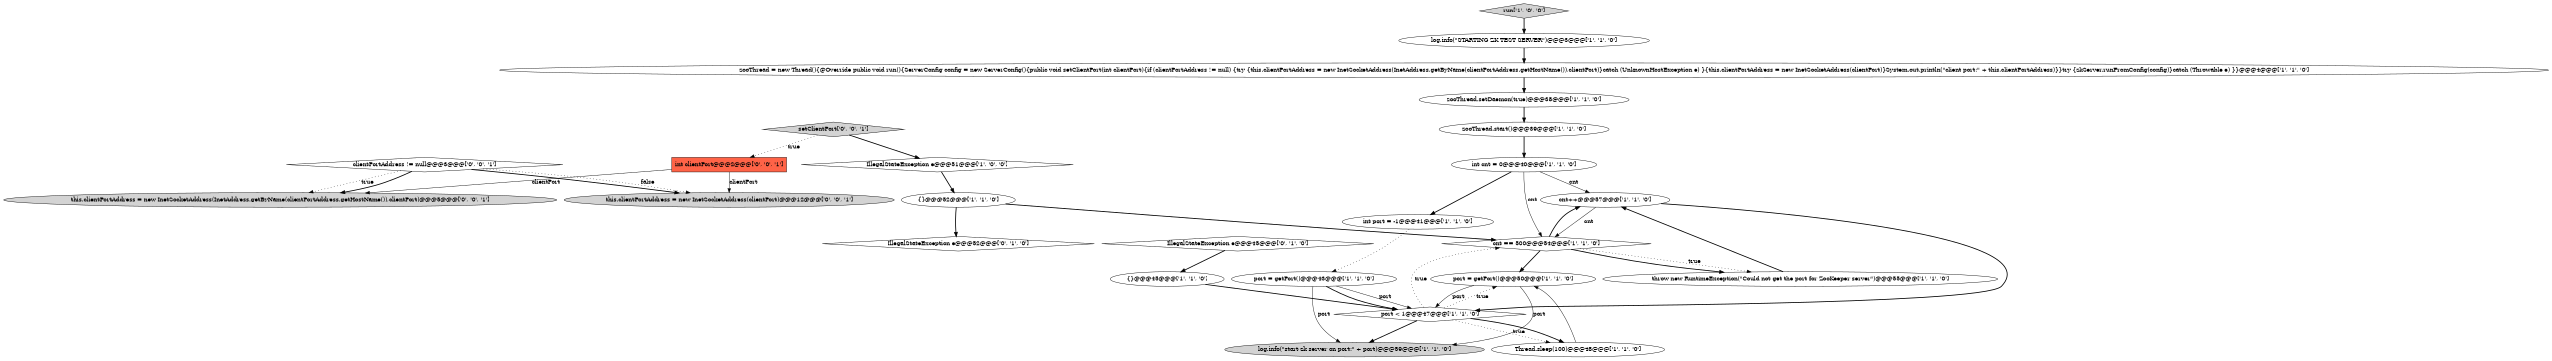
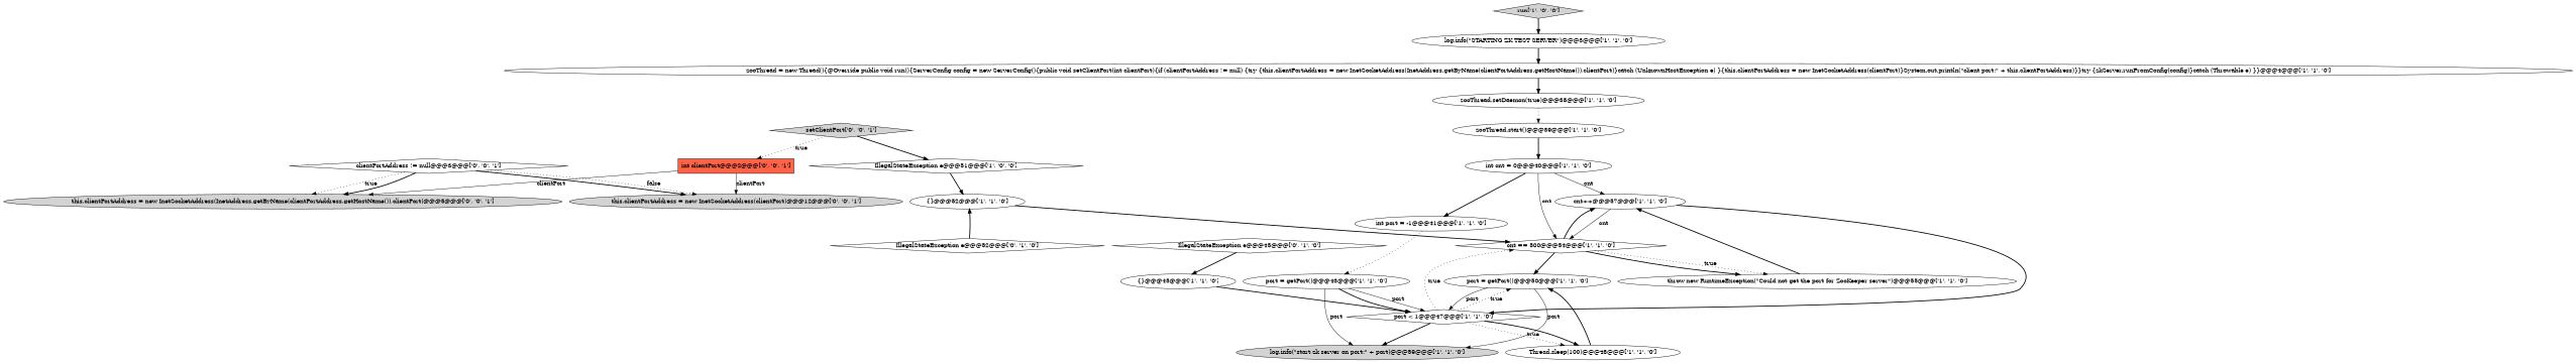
  digraph {
    node [fillcolor=white shape=ellipse style=filled]
    edge [style=bold]
    n1 [label="zooThread = new Thread(){@Override public void run(){ServerConfig config = new ServerConfig(){public void setClientPort(int clientPort){if (clientPortAddress != null) {try {this.clientPortAddress = new InetSocketAddress(InetAddress.getByName(clientPortAddress.getHostName()),clientPort)}catch (UnknownHostException e) }{this.clientPortAddress = new InetSocketAddress(clientPort)}System.out.println(\"client port:\" + this.clientPortAddress)}}try {zkServer.runFromConfig(config)}catch (Throwable e) }}@@@4@@@['1', '1', '0']"]
    n2 [label="zooThread.setDaemon(true)@@@38@@@['1', '1', '0']"]
    n3 [label="zooThread.start()@@@39@@@['1', '1', '0']"]
    n4 [label="log.info(\"STARTING ZK TEST SERVER\")@@@3@@@['1', '1', '0']"]
    n5 [label="int cnt = 0@@@40@@@['1', '1', '0']"]
    n6 [label="throw new RuntimeException(\"Could not get the port for ZooKeeper server\")@@@55@@@['1', '1', '0']"]
    n7 [label="cnt++@@@57@@@['1', '1', '0']"]
    n8 [label="cnt == 500@@@54@@@['1', '1', '0']" shape=diamond]
    n9 [label="port < 1@@@47@@@['1', '1', '0']" shape=diamond]
    n10 [label="Thread.sleep(100)@@@48@@@['1', '1', '0']"]
    n11 [label="port = getPort()@@@50@@@['1', '1', '0']"]
    n12 [fillcolor=lightgray label="log.info(\"start zk server on port:\" + port)@@@59@@@['1', '1', '0']"]
    n13 [label="{}@@@52@@@['1', '1', '0']"]
    n14 [fillcolor=tomato label="int clientPort@@@2@@@['0', '0', '1']" shape=box]
    n15 [fillcolor=lightgray label="this.clientPortAddress = new InetSocketAddress(InetAddress.getByName(clientPortAddress.getHostName()),clientPort)@@@5@@@['0', '0', '1']"]
    n16 [fillcolor=lightgray label="this.clientPortAddress = new InetSocketAddress(clientPort)@@@12@@@['0', '0', '1']"]
    n17 [label="{}@@@45@@@['1', '1', '0']"]
    n18 [label="IllegalStateException e@@@52@@@['0', '1', '0']" shape=diamond]
    n19 [label="int port = -1@@@41@@@['1', '1', '0']"]
    n20 [label="port = getPort()@@@43@@@['1', '1', '0']"]
    n21 [fillcolor=lightgray label="run['1', '0', '0']" shape=diamond]
    n22 [fillcolor=lightgray label="setClientPort['0', '0', '1']" shape=diamond]
    n23 [label="IllegalStateException e@@@51@@@['1', '0', '0']" shape=diamond]
    n24 [label="clientPortAddress != null@@@3@@@['0', '0', '1']" shape=diamond]
    n25 [label="IllegalStateException e@@@45@@@['0', '1', '0']" shape=diamond]
    n1 -> n2
-   n2 -> n3
+   n2 -> n3 [style=dotted]
    n3 -> n5
    n4 -> n1
    n5 -> n7 [label=cnt style=solid]
    n5 -> n8 [label=cnt style=solid]
    n5 -> n19
    n6 -> n7
    n7 -> n8 [label=cnt style=solid]
    n7 -> n9
    n8 -> n6 [label=true style=dotted]
    n8 -> n6
    n8 -> n7
    n8 -> n11
    n9 -> n8 [label=true style=dotted]
    n9 -> n10 [label=true style=dotted]
    n9 -> n10
    n9 -> n11 [label=true style=dotted]
    n9 -> n12
-   n10 -> n11 [style=solid]
+   n10 -> n11
    n11 -> n9 [label=port style=solid]
    n11 -> n12 [label=port style=solid]
    n13 -> n8
    n14 -> n15 [label=clientPort style=solid]
    n14 -> n16 [label=clientPort style=solid]
    n17 -> n9
-   n13 -> n18
+   n18 -> n13
    n19 -> n20 [style=dotted]
    n20 -> n9
    n20 -> n9 [label=port style=solid]
    n20 -> n12 [label=port style=solid]
    n21 -> n4
    n22 -> n14 [label=true style=dotted]
    n22 -> n23
    n23 -> n13
    n24 -> n15 [label=true style=dotted]
    n24 -> n15
    n24 -> n16
    n24 -> n16 [label=false style=dotted]
    n25 -> n17
  }
